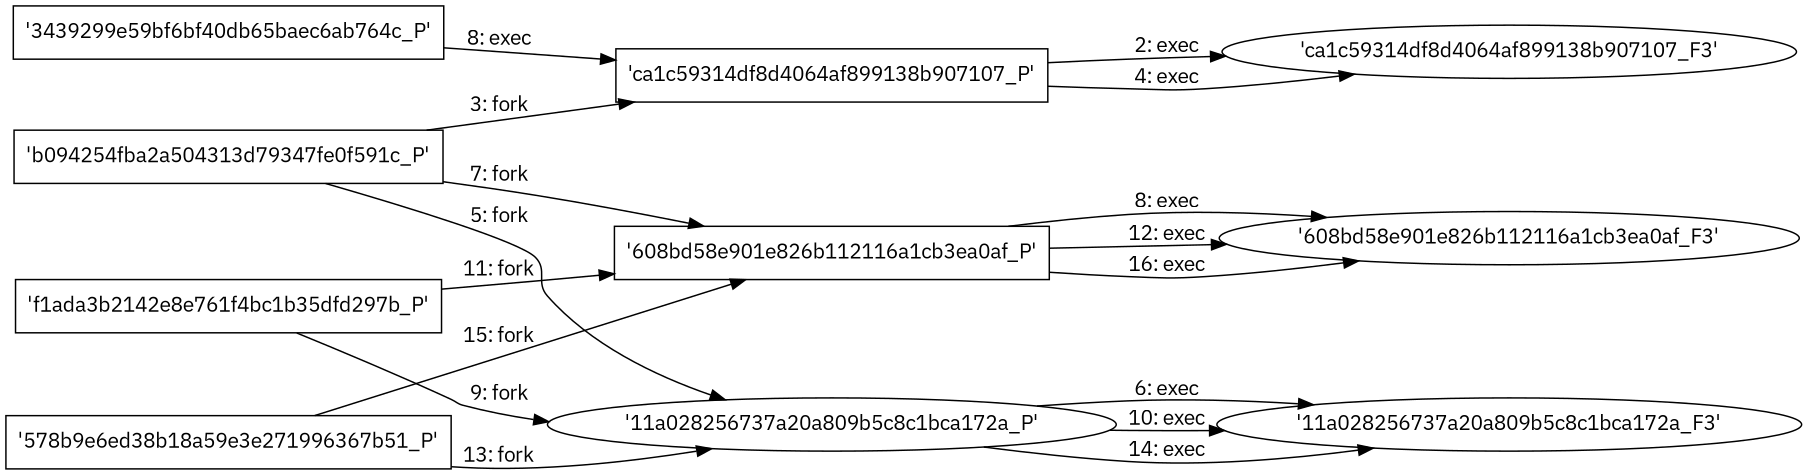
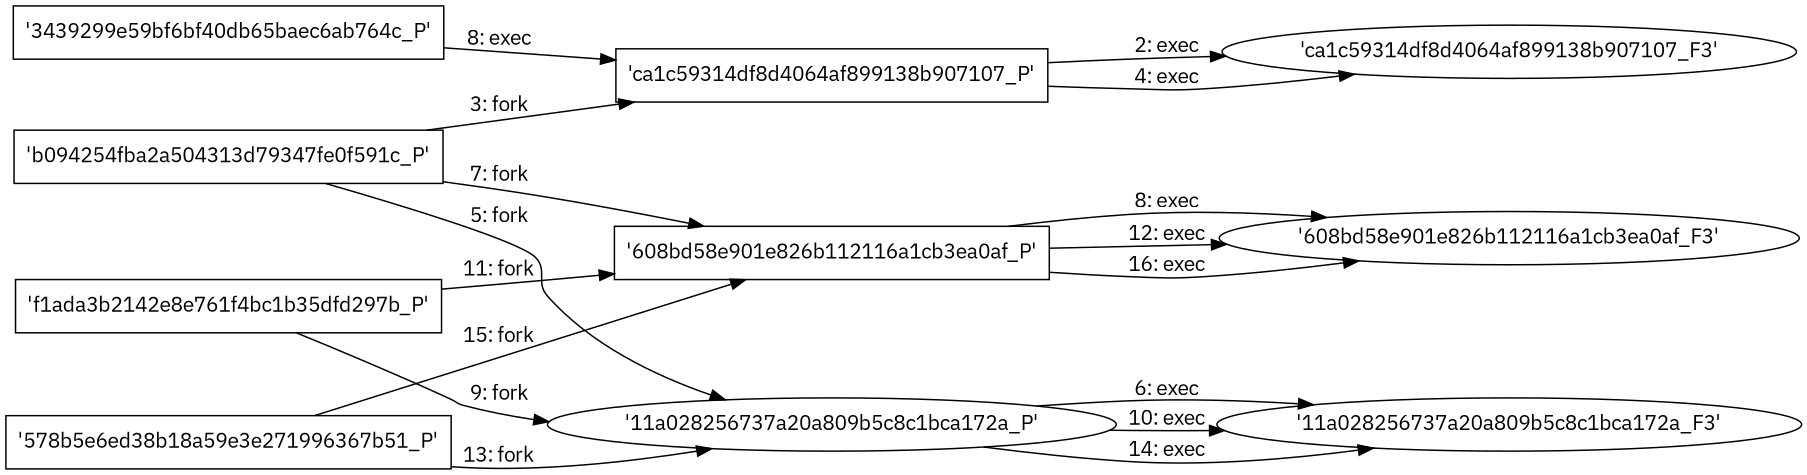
  digraph {
    engine=neato
    fixedsize=false
    fontname="IBM Plex Sans"
    fontsize=10
    nodesep=0.3
    rankdir=LR
    ranksep=0
    splines=true
    node [fontname="IBM Plex Sans" node_type=Process shape=box]
    edge [fontname="IBM Plex Sans"]
    "'3439299e59bf6bf40db65baec6ab764c_P'"
    "'ca1c59314df8d4064af899138b907107_P'"
    "'ca1c59314df8d4064af899138b907107_F3'" [node_type=File shape=ellipse]
    "'b094254fba2a504313d79347fe0f591c_P'"
    "'11a028256737a20a809b5c8c1bca172a_P'" [shape=ellipse]
    "'608bd58e901e826b112116a1cb3ea0af_P'"
    "'11a028256737a20a809b5c8c1bca172a_F3'" [node_type=File shape=ellipse]
    "'608bd58e901e826b112116a1cb3ea0af_F3'" [node_type=File shape=ellipse]
    "'f1ada3b2142e8e761f4bc1b35dfd297b_P'"
-   "'578b9e6ed38b18a59e3e271996367b51_P'"
+   "'578b9e6ed38b18a59e3e271996367b51_P'" [label="'578b5e6ed38b18a59e3e271996367b51_P'"]
    "'3439299e59bf6bf40db65baec6ab764c_P'" -> "'ca1c59314df8d4064af899138b907107_P'" [label="8: exec"]
    "'ca1c59314df8d4064af899138b907107_P'" -> "'ca1c59314df8d4064af899138b907107_F3'" [label="2: exec"]
    "'ca1c59314df8d4064af899138b907107_P'" -> "'ca1c59314df8d4064af899138b907107_F3'" [label="4: exec"]
    "'b094254fba2a504313d79347fe0f591c_P'" -> "'ca1c59314df8d4064af899138b907107_P'" [label="3: fork"]
    "'b094254fba2a504313d79347fe0f591c_P'" -> "'11a028256737a20a809b5c8c1bca172a_P'" [label="5: fork"]
    "'b094254fba2a504313d79347fe0f591c_P'" -> "'608bd58e901e826b112116a1cb3ea0af_P'" [label="7: fork"]
    "'11a028256737a20a809b5c8c1bca172a_P'" -> "'11a028256737a20a809b5c8c1bca172a_F3'" [label="6: exec"]
    "'11a028256737a20a809b5c8c1bca172a_P'" -> "'11a028256737a20a809b5c8c1bca172a_F3'" [label="10: exec"]
    "'11a028256737a20a809b5c8c1bca172a_P'" -> "'11a028256737a20a809b5c8c1bca172a_F3'" [label="14: exec"]
    "'608bd58e901e826b112116a1cb3ea0af_P'" -> "'608bd58e901e826b112116a1cb3ea0af_F3'" [label="8: exec"]
    "'608bd58e901e826b112116a1cb3ea0af_P'" -> "'608bd58e901e826b112116a1cb3ea0af_F3'" [label="12: exec"]
    "'608bd58e901e826b112116a1cb3ea0af_P'" -> "'608bd58e901e826b112116a1cb3ea0af_F3'" [label="16: exec"]
    "'f1ada3b2142e8e761f4bc1b35dfd297b_P'" -> "'11a028256737a20a809b5c8c1bca172a_P'" [label="9: fork"]
    "'f1ada3b2142e8e761f4bc1b35dfd297b_P'" -> "'608bd58e901e826b112116a1cb3ea0af_P'" [label="11: fork"]
    "'578b9e6ed38b18a59e3e271996367b51_P'" -> "'11a028256737a20a809b5c8c1bca172a_P'" [label="13: fork"]
    "'578b9e6ed38b18a59e3e271996367b51_P'" -> "'608bd58e901e826b112116a1cb3ea0af_P'" [label="15: fork"]
  }
